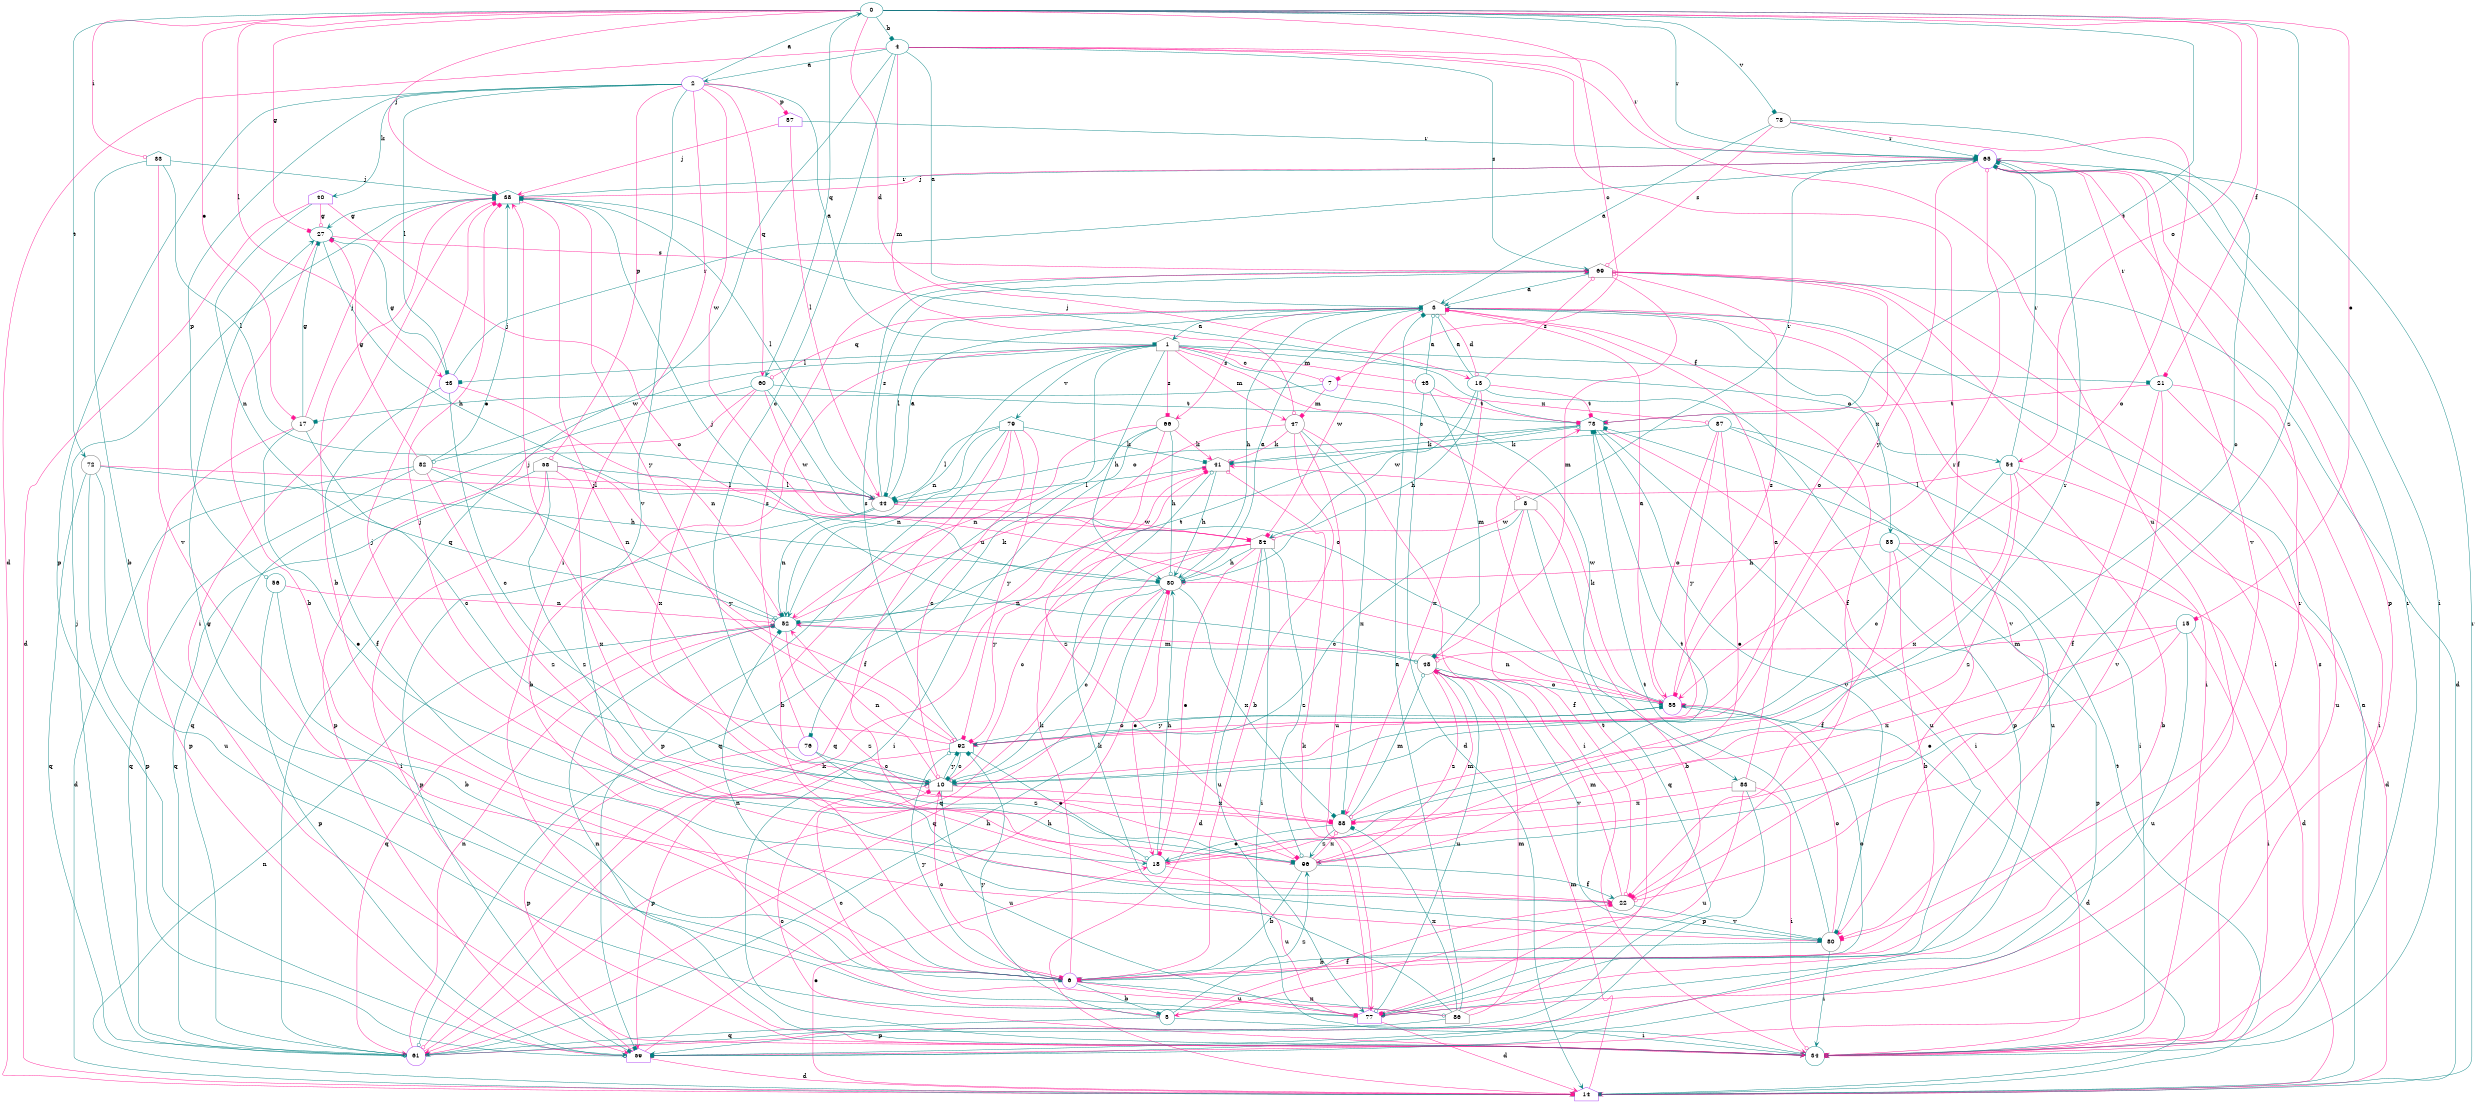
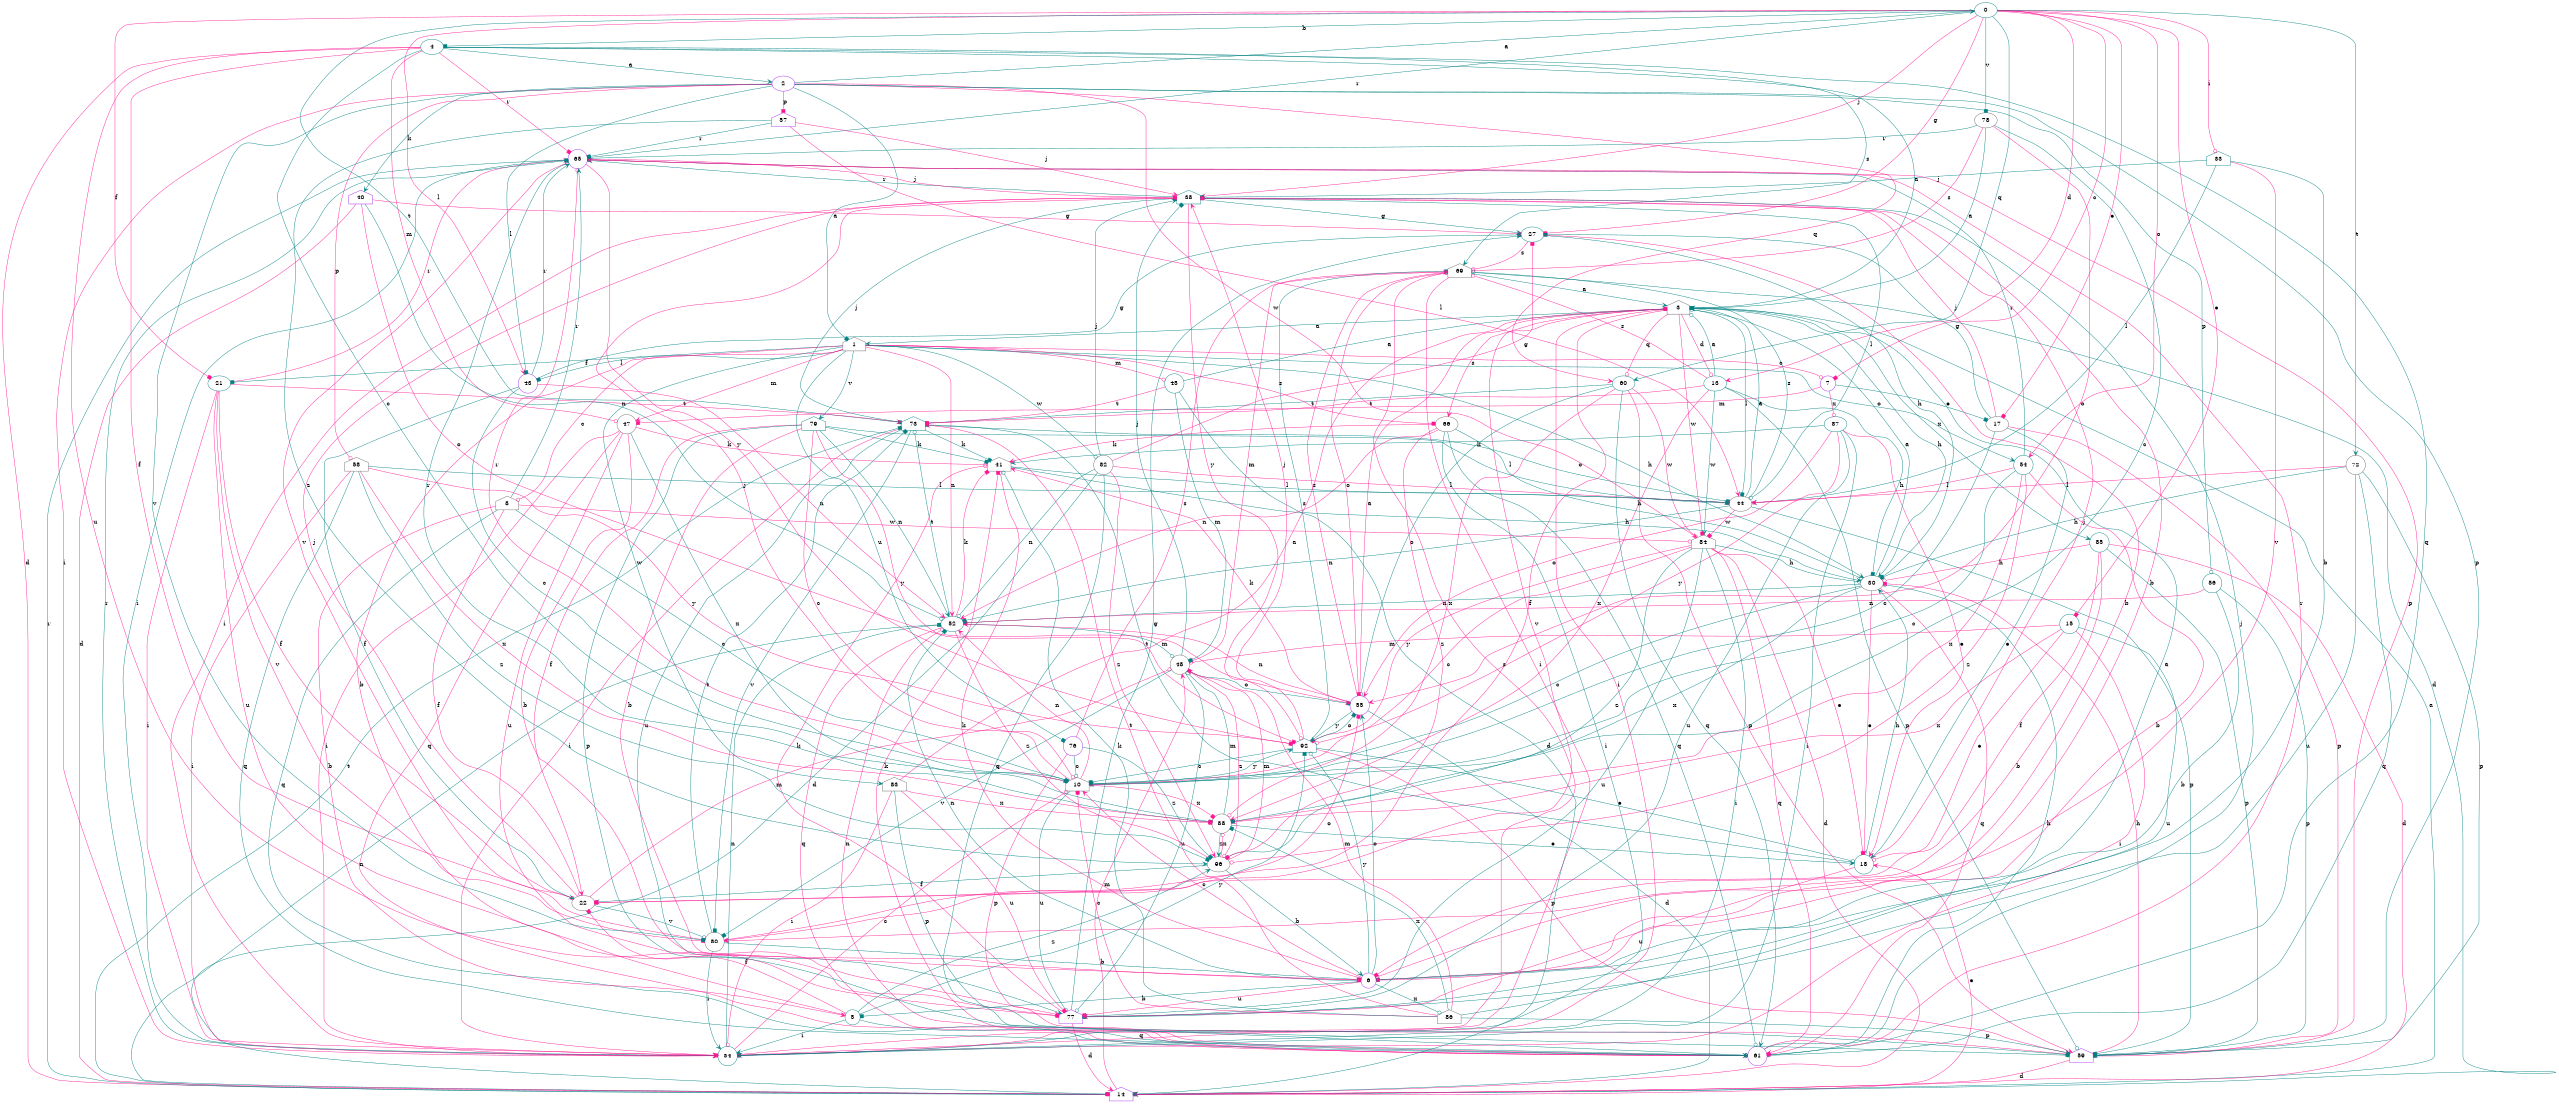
  strict digraph {
    node [color=gray40 shape=circle]
    edge [arrowhead=vee color=teal]
    0 [color=teal shape=ellipse]
    4 [color=teal shape=ellipse]
    7 [color=purple]
    13 [color=teal shape=ellipse]
    15 [color=teal]
    17 [shape=ellipse]
    21 [color=teal shape=ellipse]
    27 [color=teal shape=ellipse]
    33 [color=teal shape=house]
    38 [color=teal shape=house]
    43 [color=purple]
    54 [color=teal]
    60 [color=teal shape=ellipse]
    65 [color=purple]
    72
    73 [color=teal shape=house]
    78 [shape=ellipse]
    96 [shape=ellipse]
    47
    2 [color=purple shape=ellipse]
    3 [shape=house]
    22 [shape=ellipse]
    10 [shape=house]
    14 [color=purple shape=house]
    61 [color=purple]
    69 [shape=house]
    77 [color=purple shape=house]
    87 [color=teal shape=ellipse]
    30 [shape=ellipse]
    59 [color=purple shape=house]
    84 [shape=house]
    88
    34 [color=teal]
    18 [color=teal]
    48
    80
    6 [color=purple]
    44 [shape=ellipse]
    92 [color=teal shape=house]
    52 [color=teal shape=ellipse]
    55 [color=purple]
    41 [shape=house]
    1 [shape=house]
    5 [color=teal]
    8 [shape=house]
    45 [color=teal]
    66 [shape=ellipse]
    76 [color=purple]
    79 [color=teal shape=house]
    82
    83 [shape=house]
    40 [color=purple shape=house]
    56 [color=teal]
    57 [color=purple shape=house]
    58 [shape=house]
    85 [color=teal]
    86 [shape=house]
    0 -> 4 [arrowhead=box label=b]
    0 -> 7 [arrowhead=box color=deeppink label=c]
    0 -> 13 [color=deeppink label=d]
    0 -> 15 [arrowhead=box color=deeppink label=e]
    0 -> 17 [arrowhead=box color=deeppink label=e]
    0 -> 21 [arrowhead=box color=deeppink label=f]
    0 -> 27 [arrowhead=box color=deeppink label=g]
    0 -> 33 [arrowhead=odot color=deeppink label=i]
    0 -> 38 [color=deeppink label=j]
    0 -> 43 [color=deeppink label=l]
    0 -> 54 [color=deeppink label=o]
    0 -> 60 [label=q]
    0 -> 65 [arrowhead=box label=r]
    0 -> 72 [label=t]
    0 -> 73 [arrowhead=box label=t]
    0 -> 78 [arrowhead=box label=v]
-   0 -> 96 [label=z]
+   57 -> 96 [label=z]
    4 -> 65 [arrowhead=box color=deeppink label=r]
    4 -> 47 [arrowhead=odot color=deeppink label=m]
    4 -> 2 [label=a]
    4 -> 3 [arrowhead=box label=a]
    4 -> 22 [arrowhead=odot color=deeppink label=f]
    4 -> 10 [arrowhead=box label=c]
    4 -> 14 [arrowhead=odot color=deeppink label=d]
    4 -> 61 [arrowhead=odot label=q]
    4 -> 69 [label=s]
    4 -> 77 [arrowhead=box color=deeppink label=u]
    7 -> 17 [arrowhead=box label=e]
    7 -> 47 [arrowhead=box color=deeppink label=m]
    7 -> 87 [arrowhead=odot color=deeppink label=x]
    13 -> 73 [arrowhead=box color=deeppink label=t]
    13 -> 3 [arrowhead=odot label=a]
    13 -> 69 [arrowhead=odot color=deeppink label=s]
    13 -> 30 [arrowhead=box label=h]
    13 -> 59 [arrowhead=odot label=p]
    13 -> 84 [label=w]
    13 -> 88 [color=deeppink label=x]
    15 -> 77 [arrowhead=odot label=u]
    15 -> 88 [color=deeppink label=x]
    15 -> 34 [arrowhead=box color=deeppink label=i]
    15 -> 18 [arrowhead=odot color=deeppink label=e]
    15 -> 48 [arrowhead=odot color=deeppink label=m]
    17 -> 27 [arrowhead=box label=g]
    17 -> 38 [arrowhead=odot color=deeppink label=j]
    17 -> 10 [label=c]
    17 -> 59 [arrowhead=odot color=deeppink label=p]
    17 -> 18 [label=e]
    21 -> 65 [color=deeppink label=r]
    21 -> 73 [color=deeppink label=t]
    21 -> 22 [arrowhead=odot color=deeppink label=f]
    21 -> 77 [arrowhead=odot color=deeppink label=u]
    21 -> 34 [arrowhead=box color=deeppink label=i]
    21 -> 80 [arrowhead=box color=deeppink label=v]
    27 -> 69 [arrowhead=odot color=deeppink label=s]
    27 -> 30 [arrowhead=odot label=h]
    27 -> 6 [arrowhead=odot color=deeppink label=b]
    33 -> 38 [arrowhead=box label=j]
    33 -> 80 [color=deeppink label=v]
    33 -> 6 [arrowhead=box label=b]
    33 -> 44 [label=l]
    38 -> 27 [label=g]
    38 -> 65 [label=r]
    38 -> 34 [color=deeppink label=i]
    38 -> 6 [arrowhead=odot color=deeppink label=b]
    38 -> 44 [arrowhead=odot label=l]
    38 -> 92 [arrowhead=odot color=deeppink label=y]
    43 -> 27 [arrowhead=box label=g]
    43 -> 65 [label=r]
    43 -> 22 [label=f]
    43 -> 10 [label=c]
    43 -> 52 [color=deeppink label=n]
    54 -> 65 [arrowhead=box label=r]
    54 -> 96 [arrowhead=odot color=deeppink label=z]
    54 -> 10 [label=c]
-   54 -> 14 [color=deeppink label=d]
    54 -> 88 [arrowhead=odot color=deeppink label=x]
    54 -> 6 [arrowhead=box color=deeppink label=b]
    54 -> 44 [arrowhead=odot color=deeppink label=l]
    60 -> 73 [arrowhead=odot label=t]
    60 -> 61 [label=q]
    60 -> 59 [color=deeppink label=p]
    60 -> 84 [arrowhead=odot color=deeppink label=w]
    60 -> 88 [arrowhead=odot color=deeppink label=x]
    60 -> 55 [arrowhead=odot label=o]
    65 -> 38 [color=deeppink label=j]
    65 -> 59 [arrowhead=box color=deeppink label=p]
    65 -> 34 [label=i]
    65 -> 80 [arrowhead=box color=deeppink label=v]
    65 -> 92 [arrowhead=box color=deeppink label=y]
    72 -> 61 [arrowhead=odot label=q]
    72 -> 77 [arrowhead=odot label=u]
    72 -> 30 [arrowhead=box label=h]
    72 -> 59 [arrowhead=odot label=p]
    72 -> 44 [color=deeppink label=l]
    73 -> 38 [arrowhead=box label=j]
    73 -> 77 [label=u]
    73 -> 34 [color=deeppink label=i]
    73 -> 80 [arrowhead=box label=v]
    73 -> 44 [arrowhead=box label=o]
    73 -> 41 [arrowhead=box label=k]
    78 -> 65 [arrowhead=box label=r]
    78 -> 3 [label=a]
    78 -> 10 [arrowhead=odot label=c]
    78 -> 69 [arrowhead=odot color=deeppink label=s]
    78 -> 55 [color=deeppink label=o]
    96 -> 22 [label=f]
    96 -> 88 [arrowhead=odot color=deeppink label=x]
    96 -> 48 [arrowhead=box color=deeppink label=m]
    96 -> 6 [label=b]
    47 -> 61 [arrowhead=odot color=deeppink label=q]
    47 -> 77 [color=deeppink label=u]
    47 -> 88 [arrowhead=box label=x]
    47 -> 34 [color=deeppink label=i]
    47 -> 6 [color=deeppink label=b]
    47 -> 41 [arrowhead=odot color=deeppink label=k]
    2 -> 0 [label=a]
    2 -> 43 [arrowhead=box label=l]
    2 -> 60 [color=deeppink label=q]
    2 -> 59 [label=p]
    2 -> 84 [color=deeppink label=w]
    2 -> 34 [color=deeppink label=i]
    2 -> 80 [arrowhead=box label=v]
    2 -> 1 [arrowhead=box label=a]
    2 -> 40 [label=k]
    2 -> 56 [arrowhead=odot label=p]
    2 -> 57 [arrowhead=box color=deeppink label=p]
    2 -> 58 [arrowhead=odot color=deeppink label=p]
    3 -> 13 [arrowhead=odot color=deeppink label=d]
    3 -> 60 [arrowhead=odot color=deeppink label=q]
    3 -> 22 [arrowhead=box color=deeppink label=f]
    3 -> 30 [label=h]
    3 -> 84 [arrowhead=box color=deeppink label=w]
    3 -> 34 [arrowhead=box color=deeppink label=i]
    3 -> 80 [color=deeppink label=v]
    3 -> 44 [arrowhead=box label=l]
    3 -> 1 [label=a]
    3 -> 66 [color=deeppink label=s]
    3 -> 85 [label=x]
    22 -> 38 [arrowhead=box color=deeppink label=j]
    22 -> 48 [arrowhead=odot color=deeppink label=m]
    22 -> 80 [arrowhead=odot label=v]
    10 -> 38 [arrowhead=odot color=deeppink label=j]
    10 -> 65 [arrowhead=odot color=deeppink label=r]
    10 -> 77 [arrowhead=odot label=u]
    10 -> 88 [arrowhead=box color=deeppink label=x]
-   10 -> 92 [arrowhead=box label=y]
+   10 -> 92 [label=y]
    10 -> 52 [color=deeppink label=n]
    14 -> 65 [arrowhead=odot label=r]
    14 -> 73 [arrowhead=box label=t]
    14 -> 3 [label=a]
    14 -> 18 [color=deeppink label=e]
    14 -> 48 [color=deeppink label=m]
    14 -> 52 [arrowhead=box label=n]
    61 -> 38 [arrowhead=box label=j]
    61 -> 65 [color=deeppink label=r]
    61 -> 30 [arrowhead=odot label=h]
    61 -> 52 [arrowhead=odot color=deeppink label=n]
    61 -> 41 [arrowhead=box color=deeppink label=k]
    69 -> 3 [label=a]
    69 -> 14 [arrowhead=box label=d]
    69 -> 34 [arrowhead=box color=deeppink label=i]
    69 -> 48 [color=deeppink label=m]
    69 -> 55 [arrowhead=box color=deeppink label=o]
    77 -> 27 [label=g]
    77 -> 14 [color=deeppink label=d]
    77 -> 41 [arrowhead=odot color=deeppink label=k]
    87 -> 77 [arrowhead=box label=u]
    87 -> 34 [arrowhead=odot label=i]
    87 -> 18 [color=deeppink label=e]
    87 -> 92 [arrowhead=odot color=deeppink label=y]
    87 -> 55 [color=deeppink label=o]
    87 -> 41 [label=k]
    30 -> 3 [arrowhead=odot label=a]
    30 -> 10 [arrowhead=odot label=c]
    30 -> 61 [arrowhead=box color=deeppink label=q]
    30 -> 88 [arrowhead=box label=x]
    30 -> 18 [color=deeppink label=e]
    30 -> 52 [arrowhead=box label=n]
    59 -> 14 [color=deeppink label=d]
    59 -> 30 [arrowhead=box color=deeppink label=h]
    84 -> 96 [arrowhead=odot label=z]
    84 -> 10 [arrowhead=odot color=deeppink label=c]
    84 -> 14 [color=deeppink label=d]
    84 -> 61 [color=deeppink label=q]
    84 -> 77 [label=u]
    84 -> 30 [arrowhead=odot label=h]
    84 -> 34 [arrowhead=odot label=i]
    84 -> 18 [arrowhead=box color=deeppink label=e]
    84 -> 92 [arrowhead=box color=deeppink label=y]
    88 -> 65 [arrowhead=odot label=r]
    88 -> 96 [label=z]
    88 -> 18 [label=e]
    88 -> 48 [arrowhead=odot label=m]
    34 -> 65 [arrowhead=box label=r]
    34 -> 10 [arrowhead=odot color=deeppink label=c]
    34 -> 69 [arrowhead=odot color=deeppink label=s]
    34 -> 52 [arrowhead=odot label=n]
    18 -> 38 [arrowhead=box color=deeppink label=j]
    18 -> 73 [arrowhead=box label=t]
    18 -> 77 [color=deeppink label=u]
    18 -> 30 [label=h]
    48 -> 38 [arrowhead=box label=j]
    48 -> 96 [arrowhead=odot color=deeppink label=z]
    48 -> 77 [arrowhead=odot label=u]
    48 -> 80 [arrowhead=box label=v]
    48 -> 55 [arrowhead=box label=o]
    80 -> 73 [arrowhead=box label=t]
    80 -> 34 [label=i]
    80 -> 6 [arrowhead=box label=b]
    80 -> 55 [arrowhead=box color=deeppink label=o]
    6 -> 10 [color=deeppink label=c]
    6 -> 77 [arrowhead=box color=deeppink label=u]
    6 -> 92 [arrowhead=odot label=y]
    6 -> 52 [arrowhead=box label=n]
    6 -> 55 [label=o]
    6 -> 41 [arrowhead=odot color=deeppink label=k]
    6 -> 5 [arrowhead=box label=b]
    6 -> 86 [arrowhead=odot label=x]
    44 -> 3 [label=a]
    44 -> 69 [arrowhead=odot label=s]
    44 -> 59 [arrowhead=box label=p]
    44 -> 84 [arrowhead=box color=deeppink label=w]
    44 -> 52 [arrowhead=box label=n]
    92 -> 38 [color=deeppink label=j]
    92 -> 10 [arrowhead=box label=c]
    92 -> 69 [arrowhead=box label=s]
    92 -> 59 [color=deeppink label=p]
    92 -> 18 [arrowhead=odot label=e]
    92 -> 55 [arrowhead=box label=o]
    52 -> 73 [arrowhead=odot label=t]
    52 -> 96 [arrowhead=odot color=deeppink label=z]
    52 -> 61 [color=deeppink label=q]
    52 -> 48 [arrowhead=odot label=m]
    52 -> 41 [arrowhead=box color=deeppink label=k]
    55 -> 3 [arrowhead=odot color=deeppink label=a]
    55 -> 14 [arrowhead=odot label=d]
    55 -> 69 [arrowhead=odot color=deeppink label=s]
    55 -> 92 [label=y]
    55 -> 52 [color=deeppink label=n]
    55 -> 41 [color=deeppink label=k]
    41 -> 30 [label=h]
    41 -> 44 [arrowhead=odot label=l]
    1 -> 7 [arrowhead=odot color=deeppink label=c]
    1 -> 21 [arrowhead=box label=f]
    1 -> 43 [arrowhead=box label=l]
    1 -> 54 [label=o]
    1 -> 47 [color=deeppink label=m]
    1 -> 30 [label=h]
-   1 -> 52 [label=n]
+   1 -> 52 [color=deeppink label=n]
    1 -> 5 [arrowhead=odot color=deeppink label=b]
    1 -> 8 [arrowhead=odot color=deeppink label=c]
    1 -> 45 [arrowhead=odot color=deeppink label=m]
    1 -> 66 [arrowhead=box color=deeppink label=s]
    1 -> 76 [arrowhead=box label=u]
    1 -> 79 [label=v]
    1 -> 82 [arrowhead=odot label=w]
    1 -> 83 [label=w]
    5 -> 96 [label=z]
    5 -> 22 [arrowhead=box color=deeppink label=f]
    5 -> 61 [label=q]
    5 -> 34 [label=i]
    5 -> 92 [arrowhead=box label=y]
    8 -> 65 [label=r]
    8 -> 22 [arrowhead=odot color=deeppink label=f]
    8 -> 10 [arrowhead=box label=c]
    8 -> 61 [arrowhead=odot label=q]
    8 -> 84 [arrowhead=odot color=deeppink label=w]
    8 -> 5 [color=deeppink label=b]
    45 -> 73 [arrowhead=box color=deeppink label=t]
    45 -> 3 [arrowhead=odot label=a]
    45 -> 14 [label=d]
    45 -> 48 [arrowhead=box label=m]
    66 -> 96 [arrowhead=box color=deeppink label=z]
    66 -> 61 [arrowhead=odot label=q]
    66 -> 30 [arrowhead=odot label=h]
    66 -> 34 [label=i]
    66 -> 52 [color=deeppink label=n]
    66 -> 41 [color=deeppink label=k]
    76 -> 96 [arrowhead=box label=z]
    76 -> 10 [arrowhead=odot label=c]
    76 -> 69 [color=deeppink label=s]
    76 -> 59 [arrowhead=odot color=deeppink label=p]
    79 -> 22 [color=deeppink label=f]
    79 -> 10 [arrowhead=odot color=deeppink label=c]
    79 -> 59 [arrowhead=box label=p]
    79 -> 6 [arrowhead=box color=deeppink label=b]
    79 -> 44 [arrowhead=box label=l]
    79 -> 92 [arrowhead=box color=deeppink label=y]
    79 -> 52 [label=n]
    79 -> 41 [arrowhead=box label=k]
    82 -> 27 [arrowhead=box color=deeppink label=g]
    82 -> 38 [label=j]
    82 -> 96 [color=deeppink label=z]
    82 -> 14 [arrowhead=box label=d]
    82 -> 61 [arrowhead=odot label=q]
    82 -> 44 [arrowhead=odot color=deeppink label=l]
    82 -> 52 [arrowhead=odot label=n]
    83 -> 3 [arrowhead=box color=deeppink label=a]
    83 -> 77 [arrowhead=box color=deeppink label=u]
    83 -> 59 [arrowhead=odot label=p]
    83 -> 88 [arrowhead=box color=deeppink label=x]
    83 -> 34 [arrowhead=odot color=deeppink label=i]
    40 -> 27 [arrowhead=odot color=deeppink label=g]
    40 -> 14 [arrowhead=box color=deeppink label=d]
    40 -> 52 [arrowhead=odot label=n]
    40 -> 55 [color=deeppink label=o]
    56 -> 59 [arrowhead=odot label=p]
    56 -> 6 [arrowhead=odot label=b]
    56 -> 52 [arrowhead=odot color=deeppink label=n]
    57 -> 38 [color=deeppink label=j]
    57 -> 65 [arrowhead=box label=r]
    57 -> 44 [color=deeppink label=l]
    58 -> 96 [arrowhead=box label=z]
    58 -> 61 [arrowhead=odot label=q]
    58 -> 88 [arrowhead=box color=deeppink label=x]
    58 -> 34 [color=deeppink label=i]
    58 -> 44 [label=l]
    58 -> 92 [arrowhead=odot color=deeppink label=y]
    85 -> 22 [arrowhead=box color=deeppink label=f]
    85 -> 14 [arrowhead=odot color=deeppink label=d]
    85 -> 30 [arrowhead=odot color=deeppink label=h]
    85 -> 59 [arrowhead=box label=p]
    85 -> 6 [arrowhead=box color=deeppink label=b]
    86 -> 73 [color=deeppink label=t]
    86 -> 3 [arrowhead=box label=a]
    86 -> 10 [arrowhead=box color=deeppink label=c]
    86 -> 59 [label=p]
    86 -> 88 [arrowhead=box label=x]
    86 -> 48 [color=deeppink label=m]
    86 -> 41 [arrowhead=odot label=k]
  }
